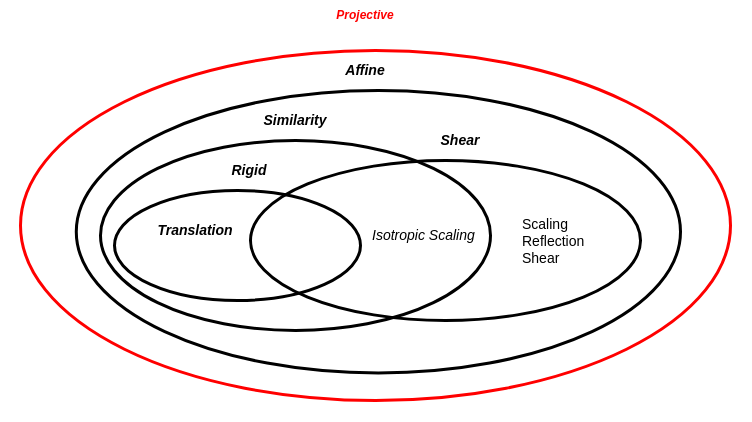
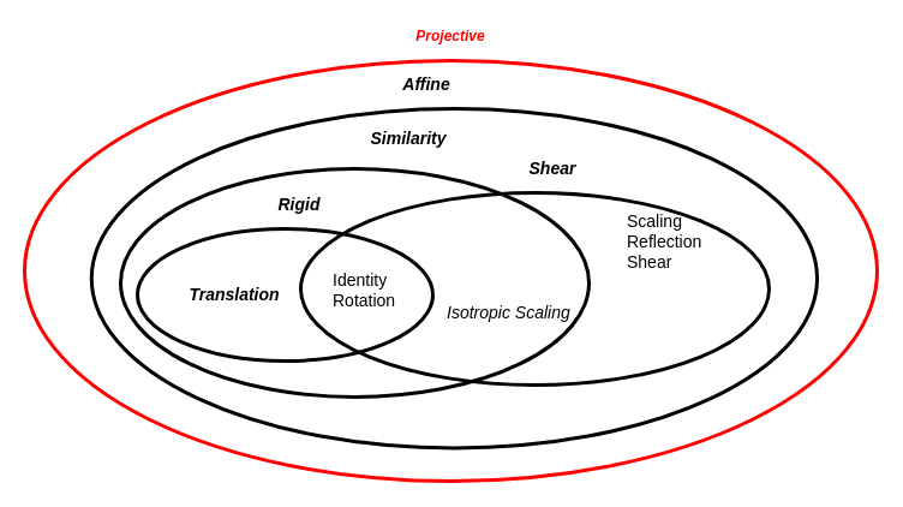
  <mxCell id="0" />
  <mxCell id="1" parent="0" />
  <mxCell id="2" value="" style="ellipse;whiteSpace=wrap;html=1;strokeWidth=3;fontColor=#ffffff;fillColor=none;strokeColor=#FF0000;" vertex="1" parent="1"><mxGeometry x="20" y="50" width="710" height="350" as="geometry" /></mxCell>
  <mxCell id="3" value="" style="ellipse;whiteSpace=wrap;html=1;strokeWidth=3;fontColor=#ffffff;fillColor=none;strokeColor=#000000;" vertex="1" parent="1"><mxGeometry x="75.78" y="90" width="604.22" height="282.5" as="geometry" /></mxCell>
  <mxCell id="4" value="" style="ellipse;whiteSpace=wrap;html=1;strokeWidth=3;fontColor=#ffffff;fillColor=none;strokeColor=#000000;" vertex="1" parent="1"><mxGeometry x="100" y="140" width="390" height="190" as="geometry" /></mxCell>
  <mxCell id="5" value="" style="ellipse;whiteSpace=wrap;html=1;strokeWidth=3;fontColor=#ffffff;fillColor=none;strokeColor=#000000;" vertex="1" parent="1"><mxGeometry x="114" y="190" width="246" height="110" as="geometry" /></mxCell>
  <mxCell id="6" value="" style="ellipse;whiteSpace=wrap;html=1;strokeWidth=3;fontColor=#ffffff;fillColor=none;strokeColor=#000000;" vertex="1" parent="1"><mxGeometry x="250" y="160" width="390" height="160" as="geometry" /></mxCell>
- <mxCell id="7" value="Projective" style="text;html=1;strokeColor=none;fillColor=none;align=center;verticalAlign=middle;whiteSpace=wrap;rounded=0;fontColor=#FF0000;fontStyle=3" vertex="1" parent="1"><mxGeometry x="310" y="5" width="110" height="20" as="geometry" /></mxCell>
- <mxCell id="8" value="Affine" style="text;html=1;strokeColor=none;fillColor=none;align=center;verticalAlign=middle;whiteSpace=wrap;rounded=0;fontColor=#000000;fontSize=14;fontStyle=3" vertex="1" parent="1"><mxGeometry x="320" y="60" width="90" height="20" as="geometry" /></mxCell>
- <mxCell id="9" value="Similarity" style="text;html=1;strokeColor=none;fillColor=none;align=center;verticalAlign=middle;whiteSpace=wrap;rounded=0;fontColor=#000000;fontSize=14;fontStyle=3" vertex="1" parent="1"><mxGeometry x="250" y="110" width="90" height="20" as="geometry" /></mxCell>
+ <mxCell id="7" value="Projective" style="text;html=1;strokeColor=none;fillColor=none;align=center;verticalAlign=middle;whiteSpace=wrap;rounded=0;fontColor=#FF0000;fontStyle=3" vertex="1" parent="1"><mxGeometry x="320" y="20" width="110" height="20" as="geometry" /></mxCell>
+ <mxCell id="8" value="Affine" style="text;html=1;strokeColor=none;fillColor=none;align=center;verticalAlign=middle;whiteSpace=wrap;rounded=0;fontColor=#000000;fontSize=14;fontStyle=3" vertex="1" parent="1"><mxGeometry x="310" y="60" width="90" height="20" as="geometry" /></mxCell>
+ <mxCell id="9" value="Similarity" style="text;html=1;strokeColor=none;fillColor=none;align=center;verticalAlign=middle;whiteSpace=wrap;rounded=0;fontColor=#000000;fontSize=14;fontStyle=3" vertex="1" parent="1"><mxGeometry x="295" y="105" width="90" height="20" as="geometry" /></mxCell>
  <mxCell id="10" value="Shear" style="text;html=1;strokeColor=none;fillColor=none;align=center;verticalAlign=middle;whiteSpace=wrap;rounded=0;fontColor=#000000;fontSize=14;fontStyle=3" vertex="1" parent="1"><mxGeometry x="415" y="130" width="90" height="20" as="geometry" /></mxCell>
  <mxCell id="11" value="Rigid" style="text;html=1;strokeColor=none;fillColor=none;align=center;verticalAlign=middle;whiteSpace=wrap;rounded=0;fontColor=#000000;fontSize=14;fontStyle=3" vertex="1" parent="1"><mxGeometry x="204" y="160" width="90" height="20" as="geometry" /></mxCell>
- <mxCell id="12" value="Translation" style="text;html=1;strokeColor=none;fillColor=none;align=center;verticalAlign=middle;whiteSpace=wrap;rounded=0;fontColor=#000000;fontSize=14;fontStyle=3" vertex="1" parent="1"><mxGeometry x="150" y="220" width="90" height="20" as="geometry" /></mxCell>
- <mxCell id="13" value="Isotropic Scaling" style="text;html=1;strokeColor=none;fillColor=none;align=left;verticalAlign=middle;whiteSpace=wrap;rounded=0;fontColor=#000000;fontSize=14;fontStyle=2" vertex="1" parent="1"><mxGeometry x="370" y="225" width="110" height="20" as="geometry" /></mxCell>
- <mxCell id="15" value="Scaling&lt;br&gt;Reflection&lt;br&gt;Shear" style="text;html=1;strokeColor=none;fillColor=none;align=left;verticalAlign=middle;whiteSpace=wrap;rounded=0;fontSize=14;fontColor=#000000;" vertex="1" parent="1"><mxGeometry x="520" y="211" width="90" height="59" as="geometry" /></mxCell>
+ <mxCell id="12" value="Translation" style="text;html=1;strokeColor=none;fillColor=none;align=center;verticalAlign=middle;whiteSpace=wrap;rounded=0;fontColor=#000000;fontSize=14;fontStyle=3" vertex="1" parent="1"><mxGeometry x="150" y="235" width="90" height="20" as="geometry" /></mxCell>
+ <mxCell id="13" value="Isotropic Scaling" style="text;html=1;strokeColor=none;fillColor=none;align=left;verticalAlign=middle;whiteSpace=wrap;rounded=0;fontColor=#000000;fontSize=14;fontStyle=2" vertex="1" parent="1"><mxGeometry x="370" y="250" width="110" height="20" as="geometry" /></mxCell>
+ <mxCell id="14" value="Identity Rotation" style="text;html=1;strokeColor=none;fillColor=none;align=left;verticalAlign=middle;whiteSpace=wrap;rounded=0;fontSize=14;fontColor=#000000;" vertex="1" parent="1"><mxGeometry x="275" y="231" width="40" height="20" as="geometry" /></mxCell>
+ <mxCell id="15" value="Scaling&lt;br&gt;Reflection&lt;br&gt;Shear" style="text;html=1;strokeColor=none;fillColor=none;align=left;verticalAlign=middle;whiteSpace=wrap;rounded=0;fontSize=14;fontColor=#000000;" vertex="1" parent="1"><mxGeometry x="520" y="171" width="90" height="59" as="geometry" /></mxCell>
